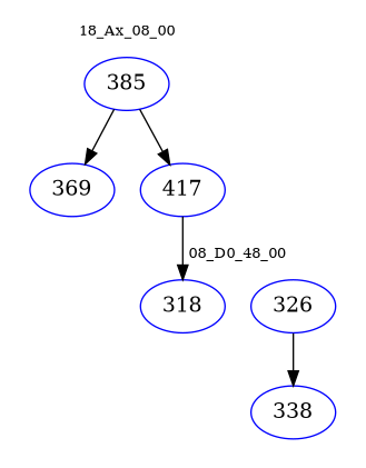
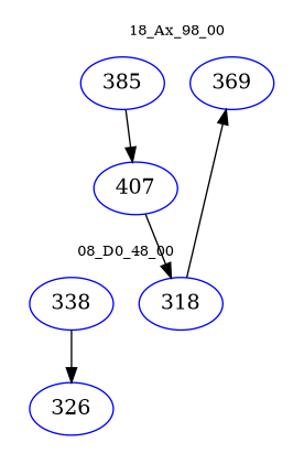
  digraph {
    node [color=blue]
    edge [color=black]
    n1 [label=385]
    n2 [label=369]
-   n3 [label=417]
+   n3 [label=407]
    n4 [label=326]
    n5 [label=318]
    n6 [label=338]
    subgraph cluster_1 {
      color=white
      fontsize=10
-     label="18_Ax_08_00"
+     label="18_Ax_98_00"
      n1
      n2
      n3
    }
    subgraph cluster_2 {
      color=white
      fontsize=10
      label="08_D0_48_00"
      n4
      n5
      n6
    }
-   n1 -> n2
+   n5 -> n2
    n1 -> n3
    n3 -> n5
-   n4 -> n6
+   n6 -> n4
  }
